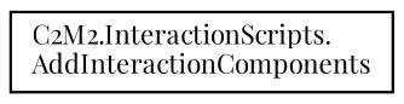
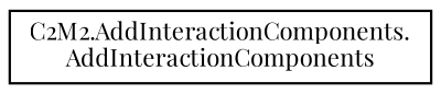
  digraph {
    rankdir=TB
    fontname="Playfair Display"
-   n1 [color=black fillcolor=white fontname="Playfair Display" fontsize=10 height=0.2 label="C2M2.InteractionScripts.\lAddInteractionComponents" shape=record style=filled width=0.4]
+   n1 [color=black fillcolor=white fontname="Playfair Display" fontsize=10 height=0.2 label="C2M2.AddInteractionComponents.\lAddInteractionComponents" shape=record style=filled width=0.4]
  }
